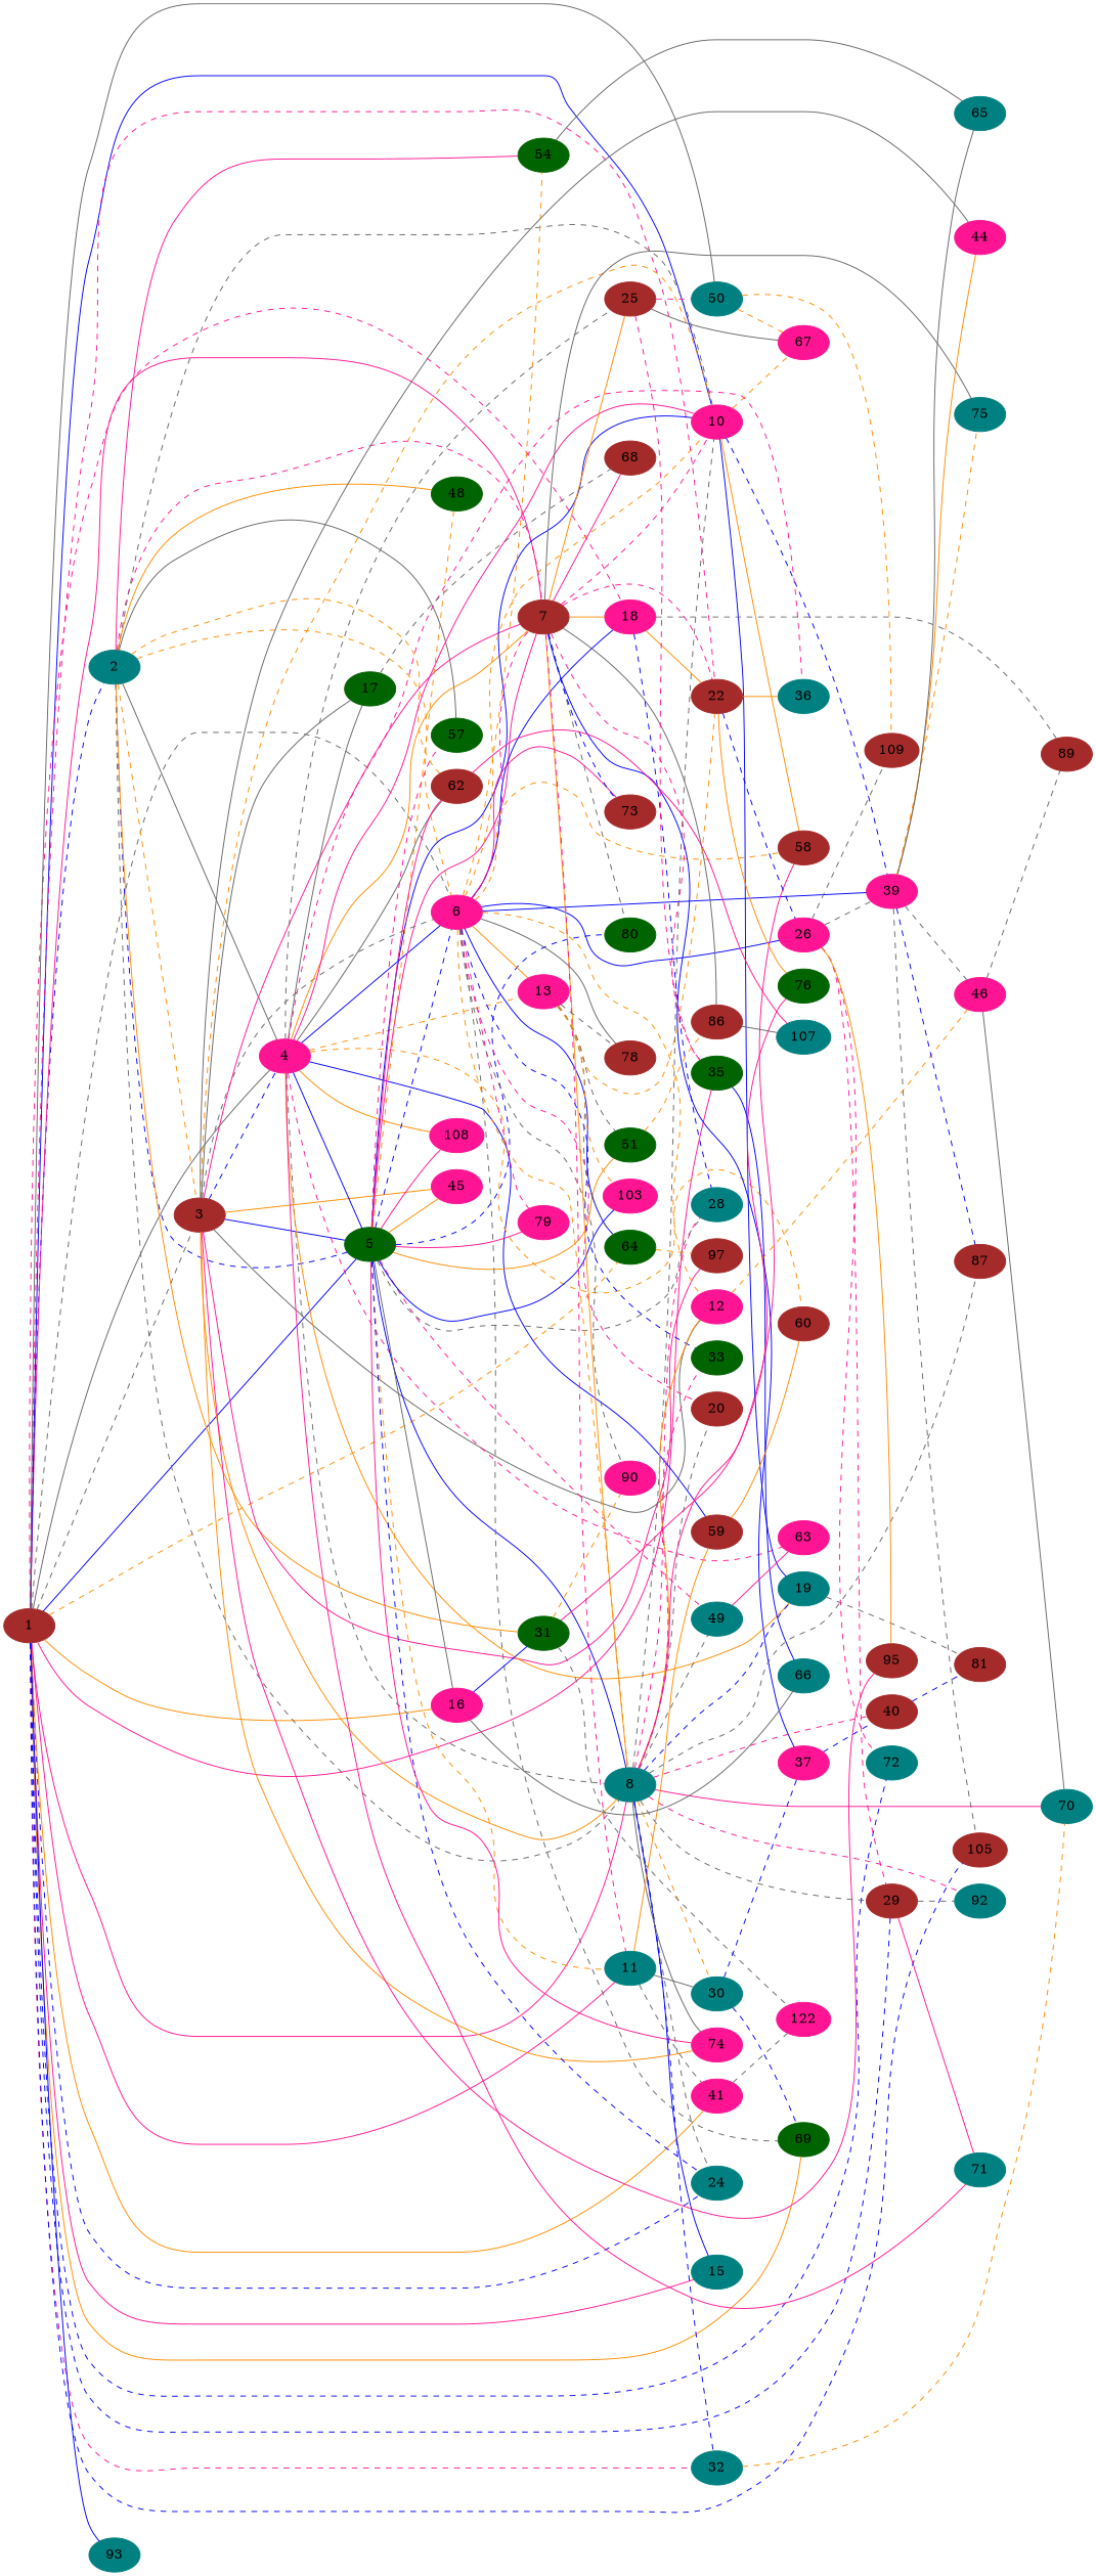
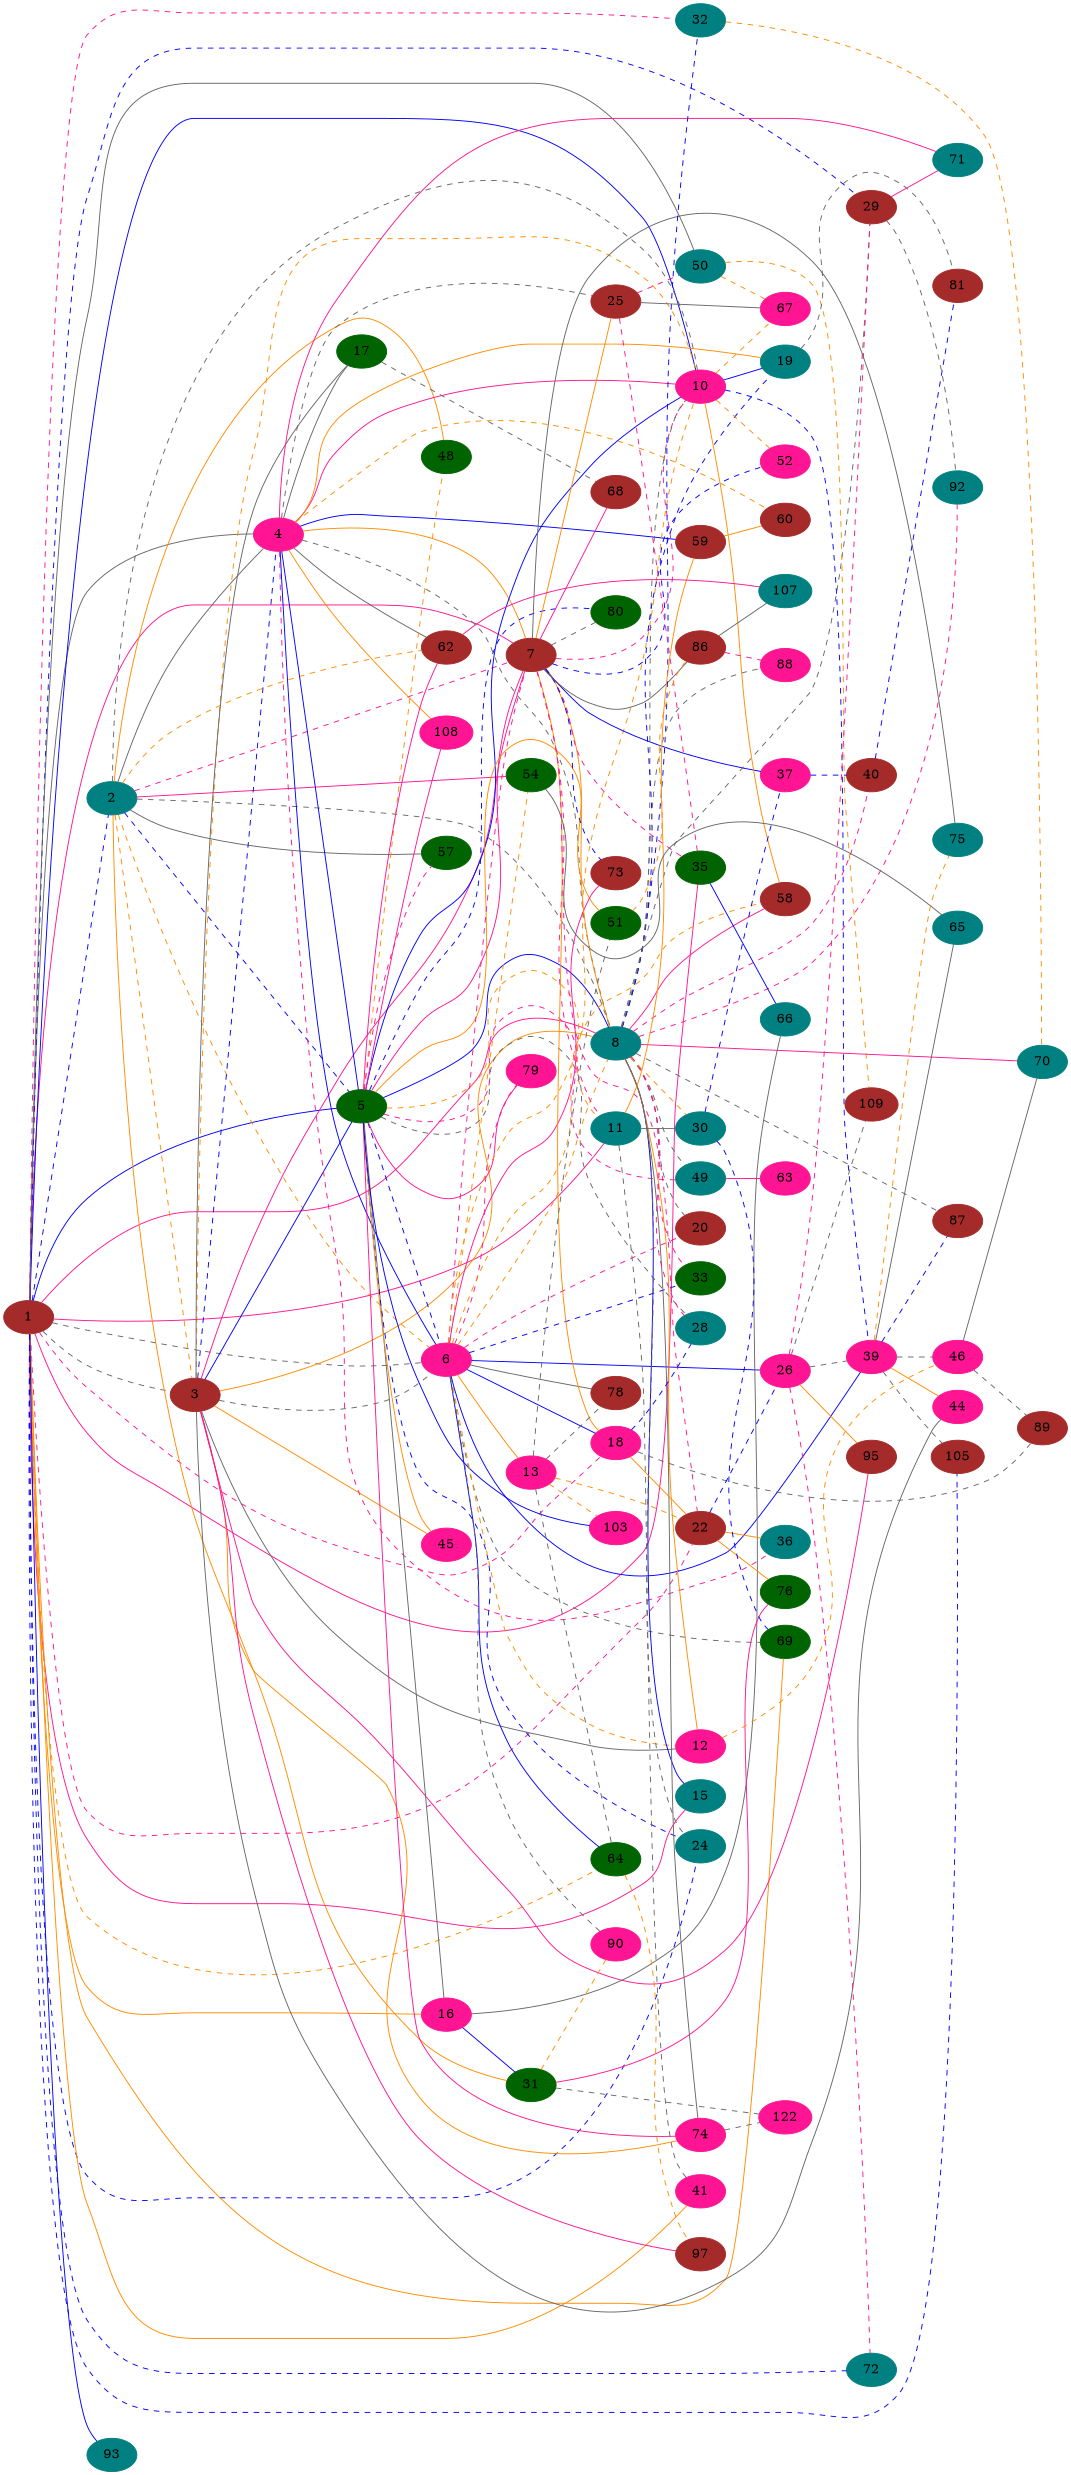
  graph {
    rankdir=LR
    node [color=deeppink style=filled]
    edge [color=gray40 style=dashed]
    1 [color=brown super="+9"]
    2 [color=teal super="+96"]
    3 [color=brown super="+27"]
    4 [super="+101"]
    5 [color=darkgreen super="+14"]
    6 [super="+55"]
    7 [color=brown super="+34"]
    8 [color=teal super="+61"]
    10 [super="+38"]
    11 [color=teal super="+56"]
    15 [color=teal]
    16
    18 [super="+82"]
    22 [color=brown super="+106"]
    24 [color=teal super="+94"]
    29 [color=brown super="+43"]
    32 [color=teal super="+53"]
    35 [color=darkgreen super="+100"]
    41
    50 [color=teal]
    64 [color=darkgreen super="+91"]
    69 [color=darkgreen]
    72 [color=teal]
    93 [color=teal]
    105 [color=brown]
    31 [color=darkgreen super="+42"]
    48 [color=darkgreen]
    54 [color=darkgreen]
    57 [color=darkgreen]
    62 [color=brown super="+99"]
    12 [super="+21"]
    17 [color=darkgreen]
    44
    45
    74 [super="+85"]
    95 [color=brown]
    97 [color=brown]
    13 [super="+23"]
    19 [color=teal super="+77"]
    25 [color=brown]
    36 [color=teal]
    59 [color=brown]
    60 [color=brown]
    63
    71 [color=teal]
    108
    28 [color=teal]
    49 [color=teal]
    51 [color=darkgreen]
    79
    80 [color=darkgreen]
    103
    20 [color=brown]
    26
    33 [color=darkgreen]
    39 [super="+47"]
    58 [color=brown super="+84"]
    73 [color=brown]
    78 [color=brown]
    90
    37
+   52
    68 [color=brown]
    75 [color=teal]
    86 [color=brown]
    30 [color=teal super="+98"]
    40 [color=brown]
    70 [color=teal]
    87 [color=brown]
+   88
    92 [color=teal]
    67 [super="+104"]
    66 [color=teal]
    89 [color=brown]
    76 [color=darkgreen]
    109 [color=brown]
    n77 [label=122]
    65 [color=teal]
    107 [color=teal]
    46 [super="+83"]
    81 [color=brown]
    1 -- 2 [color=blue weight=2]
    1 -- 3 [weight=2]
    1 -- 4 [style=solid weight=2]
    1 -- 5 [color=blue style=solid weight=2]
    1 -- 6 [weight=2]
    1 -- 7 [color=deeppink style=solid weight=2]
    1 -- 8 [color=deeppink style=solid weight=2]
    1 -- 10 [color=blue style=solid weight=2]
    1 -- 11 [color=deeppink style=solid]
    1 -- 15 [color=deeppink style=solid]
    1 -- 16 [color=darkorange style=solid]
    1 -- 18 [color=deeppink]
    1 -- 22 [color=deeppink]
    1 -- 24 [color=blue]
    1 -- 29 [color=blue]
    1 -- 32 [color=deeppink weight=2]
    1 -- 35 [color=deeppink style=solid]
    1 -- 41 [color=darkorange style=solid]
    1 -- 50 [style=solid]
    1 -- 64 [color=darkorange]
    1 -- 69 [color=darkorange style=solid]
    1 -- 72 [color=blue]
    1 -- 93 [color=blue style=solid]
    1 -- 105 [color=blue]
    2 -- 3 [color=darkorange]
    2 -- 4 [style=solid weight=2]
    2 -- 5 [color=blue]
    2 -- 6 [color=darkorange]
    2 -- 7 [color=deeppink]
    2 -- 8
    2 -- 10 [weight=2]
    2 -- 31 [color=darkorange style=solid]
    2 -- 48 [color=darkorange style=solid]
    2 -- 54 [color=deeppink style=solid]
    2 -- 57 [style=solid]
    2 -- 62 [color=darkorange]
    3 -- 4 [color=blue]
    3 -- 5 [color=blue style=solid]
    3 -- 6
    3 -- 7 [color=deeppink style=solid]
    3 -- 8 [color=darkorange style=solid weight=2]
    3 -- 10 [color=darkorange]
    3 -- 12 [style=solid]
    3 -- 17 [style=solid]
    3 -- 44 [style=solid]
    3 -- 45 [color=darkorange style=solid]
    3 -- 74 [color=darkorange style=solid]
    3 -- 95 [color=deeppink style=solid]
    3 -- 97 [color=deeppink style=solid]
    4 -- 5 [color=blue style=solid]
    4 -- 6 [color=blue style=solid]
    4 -- 7 [color=darkorange style=solid]
    4 -- 8
    4 -- 10 [color=deeppink style=solid]
    4 -- 62 [style=solid]
    4 -- 17 [style=solid]
-   4 -- 13 [color=darkorange]
    4 -- 19 [color=darkorange style=solid]
    4 -- 25
    4 -- 36 [color=deeppink]
    4 -- 59 [color=blue style=solid]
    4 -- 60 [color=darkorange]
-   4 -- 63 [color=deeppink]
    4 -- 71 [color=deeppink style=solid]
    4 -- 108 [color=darkorange style=solid]
    5 -- 6 [color=blue weight=2]
    5 -- 7 [color=deeppink style=solid]
    5 -- 8 [color=blue style=solid]
    5 -- 10 [color=blue style=solid weight=2]
    5 -- 11 [color=darkorange]
    5 -- 16 [style=solid]
    5 -- 24 [color=blue]
    5 -- 48 [color=darkorange]
    5 -- 57 [color=deeppink]
    5 -- 62 [color=deeppink style=solid]
    5 -- 45 [color=darkorange style=solid]
    5 -- 74 [color=deeppink style=solid]
    5 -- 108 [color=deeppink style=solid]
    5 -- 28
    5 -- 49 [color=deeppink]
    5 -- 51 [color=darkorange style=solid]
    5 -- 79 [color=deeppink style=solid]
    5 -- 80 [color=blue]
    5 -- 103 [color=blue style=solid]
    6 -- 7 [color=deeppink]
    6 -- 8 [color=darkorange]
    6 -- 10 [color=darkorange]
    6 -- 18 [color=blue style=solid]
    6 -- 64 [color=blue style=solid]
    6 -- 69
    6 -- 54 [color=darkorange]
    6 -- 12 [color=darkorange weight=2]
    6 -- 13 [color=darkorange style=solid]
    6 -- 79 [color=deeppink]
    6 -- 20 [color=deeppink]
    6 -- 26 [color=blue style=solid]
    6 -- 33 [color=blue]
    6 -- 39 [color=blue style=solid]
    6 -- 58 [color=darkorange]
    6 -- 73 [color=deeppink style=solid]
    6 -- 78 [style=solid]
    6 -- 90
    7 -- 8 [color=darkorange style=solid]
    7 -- 10 [color=deeppink weight=2]
    7 -- 11 [color=deeppink]
    7 -- 18 [color=darkorange style=solid]
    7 -- 22 [color=deeppink]
    7 -- 35 [color=deeppink]
    7 -- 25 [color=darkorange style=solid]
    7 -- 80
    7 -- 73 [color=blue]
    7 -- 37 [color=blue style=solid]
+   7 -- 52 [color=blue]
    7 -- 68 [color=deeppink style=solid]
    7 -- 75 [style=solid]
    7 -- 86 [style=solid]
    8 -- 10
    8 -- 15 [color=blue style=solid]
    8 -- 24
    8 -- 29
    8 -- 32 [color=blue]
    8 -- 12 [color=darkorange style=solid]
    8 -- 74 [style=solid]
    8 -- 19 [color=blue]
    8 -- 28 [color=deeppink]
    8 -- 49
    8 -- 20
    8 -- 33 [color=deeppink]
    8 -- 58 [color=deeppink style=solid]
    8 -- 30 [color=darkorange]
    8 -- 40 [color=deeppink]
    8 -- 70 [color=deeppink style=solid]
    8 -- 87
+   8 -- 88
    8 -- 92 [color=deeppink]
    10 -- 19 [color=blue style=solid]
    10 -- 39 [color=blue]
    10 -- 58 [color=darkorange style=solid]
+   10 -- 52 [color=darkorange]
    10 -- 67 [color=darkorange]
    11 -- 41
    11 -- 59 [color=darkorange style=solid]
    11 -- 30 [style=solid]
    16 -- 31 [color=blue style=solid]
    16 -- 66 [style=solid]
    18 -- 22 [color=darkorange style=solid]
    18 -- 28 [color=blue]
    18 -- 89
    22 -- 36 [color=darkorange style=solid]
    22 -- 26 [color=blue]
    22 -- 76 [color=darkorange style=solid]
    29 -- 71 [color=deeppink style=solid]
    29 -- 92
    32 -- 70 [color=darkorange]
    35 -- 66 [color=blue style=solid]
    50 -- 67 [color=darkorange]
    50 -- 109 [color=darkorange]
    64 -- 97 [color=darkorange]
    31 -- 90 [color=darkorange]
    31 -- 76 [color=deeppink style=solid]
    31 -- n77
    54 -- 65 [style=solid]
    62 -- 107 [color=deeppink style=solid]
    12 -- 46 [color=darkorange]
    17 -- 68
-   41 -- n77
+   74 -- n77
    13 -- 22 [color=darkorange]
    13 -- 64
    13 -- 51
    13 -- 103 [color=darkorange]
    13 -- 78
    19 -- 81
    25 -- 35 [color=deeppink]
    25 -- 50 [color=deeppink]
    25 -- 67 [style=solid]
    59 -- 60 [color=darkorange style=solid]
    49 -- 63 [color=deeppink style=solid]
    51 -- 86 [color=darkorange]
    26 -- 29 [color=deeppink]
    26 -- 72 [color=deeppink]
    26 -- 95 [color=darkorange style=solid]
    26 -- 39
    26 -- 109
    39 -- 105
    39 -- 44 [color=darkorange style=solid]
    39 -- 75 [color=darkorange]
    39 -- 87 [color=blue]
    39 -- 65 [style=solid]
    39 -- 46
    37 -- 40 [color=blue]
+   86 -- 88 [color=deeppink]
    86 -- 107 [style=solid]
    30 -- 69 [color=blue]
    30 -- 37 [color=blue]
    40 -- 81 [color=blue]
    46 -- 70 [style=solid]
    46 -- 89
  }
